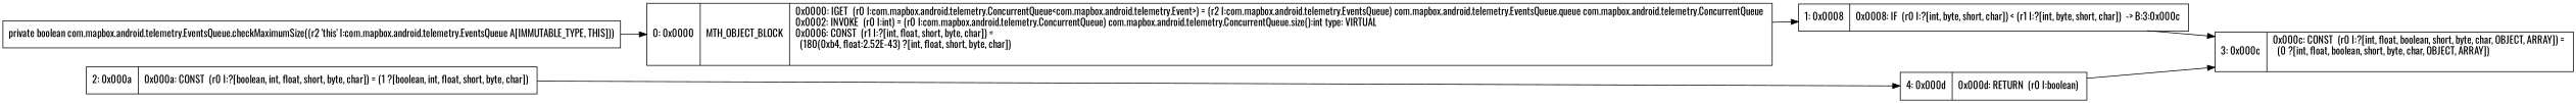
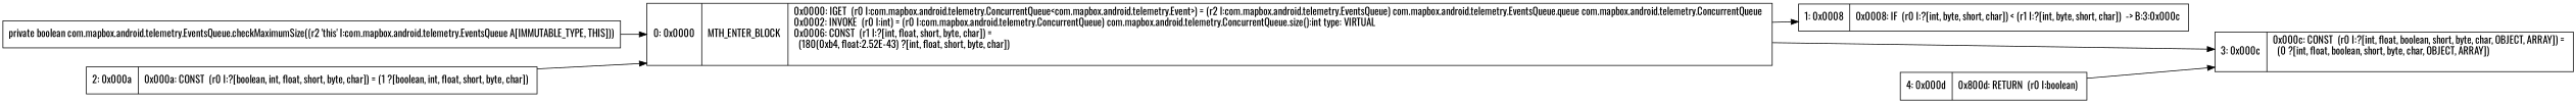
  digraph {
    fontname=Oswald
    rankdir=LR
    node [fontname=Oswald shape=record]
    edge [fontname=Oswald]
-   n1 [label="{0\:\ 0x0000|MTH_OBJECT_BLOCK\l|0x0000: IGET  (r0 I:com.mapbox.android.telemetry.ConcurrentQueue\<com.mapbox.android.telemetry.Event\>) = (r2 I:com.mapbox.android.telemetry.EventsQueue) com.mapbox.android.telemetry.EventsQueue.queue com.mapbox.android.telemetry.ConcurrentQueue \l0x0002: INVOKE  (r0 I:int) = (r0 I:com.mapbox.android.telemetry.ConcurrentQueue) com.mapbox.android.telemetry.ConcurrentQueue.size():int type: VIRTUAL \l0x0006: CONST  (r1 I:?[int, float, short, byte, char]) = \l  (180(0xb4, float:2.52E\-43) ?[int, float, short, byte, char])\l \l}"]
+   n1 [label="{0\:\ 0x0000|MTH_ENTER_BLOCK\l|0x0000: IGET  (r0 I:com.mapbox.android.telemetry.ConcurrentQueue\<com.mapbox.android.telemetry.Event\>) = (r2 I:com.mapbox.android.telemetry.EventsQueue) com.mapbox.android.telemetry.EventsQueue.queue com.mapbox.android.telemetry.ConcurrentQueue \l0x0002: INVOKE  (r0 I:int) = (r0 I:com.mapbox.android.telemetry.ConcurrentQueue) com.mapbox.android.telemetry.ConcurrentQueue.size():int type: VIRTUAL \l0x0006: CONST  (r1 I:?[int, float, short, byte, char]) = \l  (180(0xb4, float:2.52E\-43) ?[int, float, short, byte, char])\l \l}"]
    n2 [label="{1\:\ 0x0008|0x0008: IF  (r0 I:?[int, byte, short, char]) \< (r1 I:?[int, byte, short, char])  \-\> B:3:0x000c \l}"]
    n3 [label="{3\:\ 0x000c|0x000c: CONST  (r0 I:?[int, float, boolean, short, byte, char, OBJECT, ARRAY]) = \l  (0 ?[int, float, boolean, short, byte, char, OBJECT, ARRAY])\l \l}"]
    n4 [label="{2\:\ 0x000a|0x000a: CONST  (r0 I:?[boolean, int, float, short, byte, char]) = (1 ?[boolean, int, float, short, byte, char]) \l}"]
-   n5 [label="{4\:\ 0x000d|0x000d: RETURN  (r0 I:boolean) \l}"]
+   n5 [label="{4\:\ 0x000d|0x800d: RETURN  (r0 I:boolean) \l}"]
    n6 [label="{private boolean com.mapbox.android.telemetry.EventsQueue.checkMaximumSize((r2 'this' I:com.mapbox.android.telemetry.EventsQueue A[IMMUTABLE_TYPE, THIS])) }"]
    n1 -> n2
-   n2 -> n3
-   n4 -> n5
+   n1 -> n3
+   n4 -> n1
    n5 -> n3
    n6 -> n1
  }
